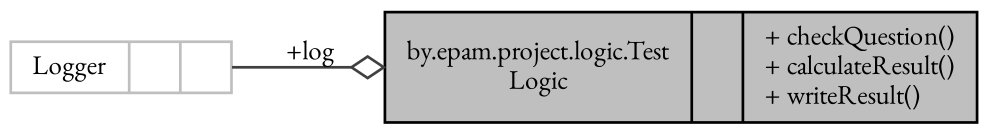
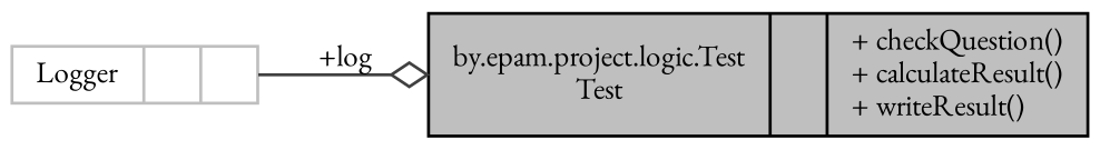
  digraph {
    rankdir=LR
    fontname="EB Garamond"
    node [fontname="EB Garamond" fontsize=10 shape=record]
-   n1 [color=black fillcolor=grey75 fontcolor=black height=0.2 label="{by.epam.project.logic.Test\lLogic\n||+ checkQuestion()\l+ calculateResult()\l+ writeResult()\l}" style=filled width=0.4]
+   n1 [color=black fillcolor=grey75 fontcolor=black height=0.2 label="{by.epam.project.logic.Test\lTest\n||+ checkQuestion()\l+ calculateResult()\l+ writeResult()\l}" style=filled width=0.4]
    n2 [color=grey75 height=0.2 label="{Logger\n||}" width=0.4]
    n2 -> n1 [arrowhead=odiamond color=grey25 fontname="EB Garamond" fontsize=10 label=" +log" labelfontname=FreeSans labelfontsize=10 style=solid]
  }
